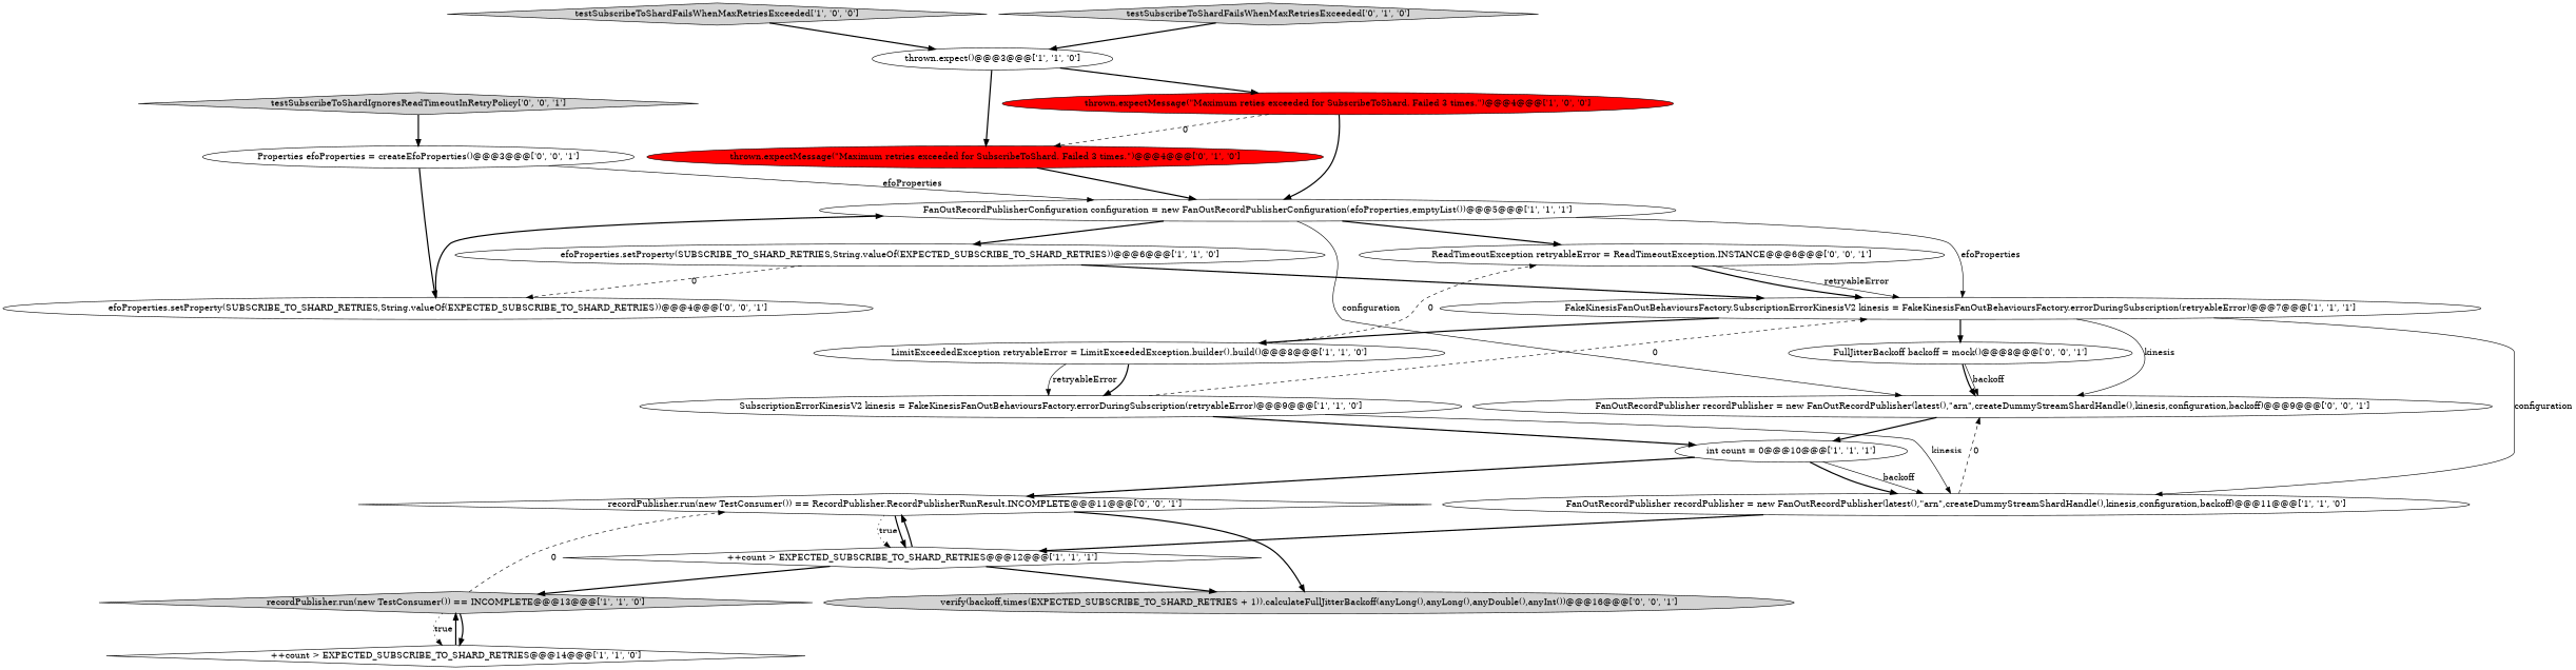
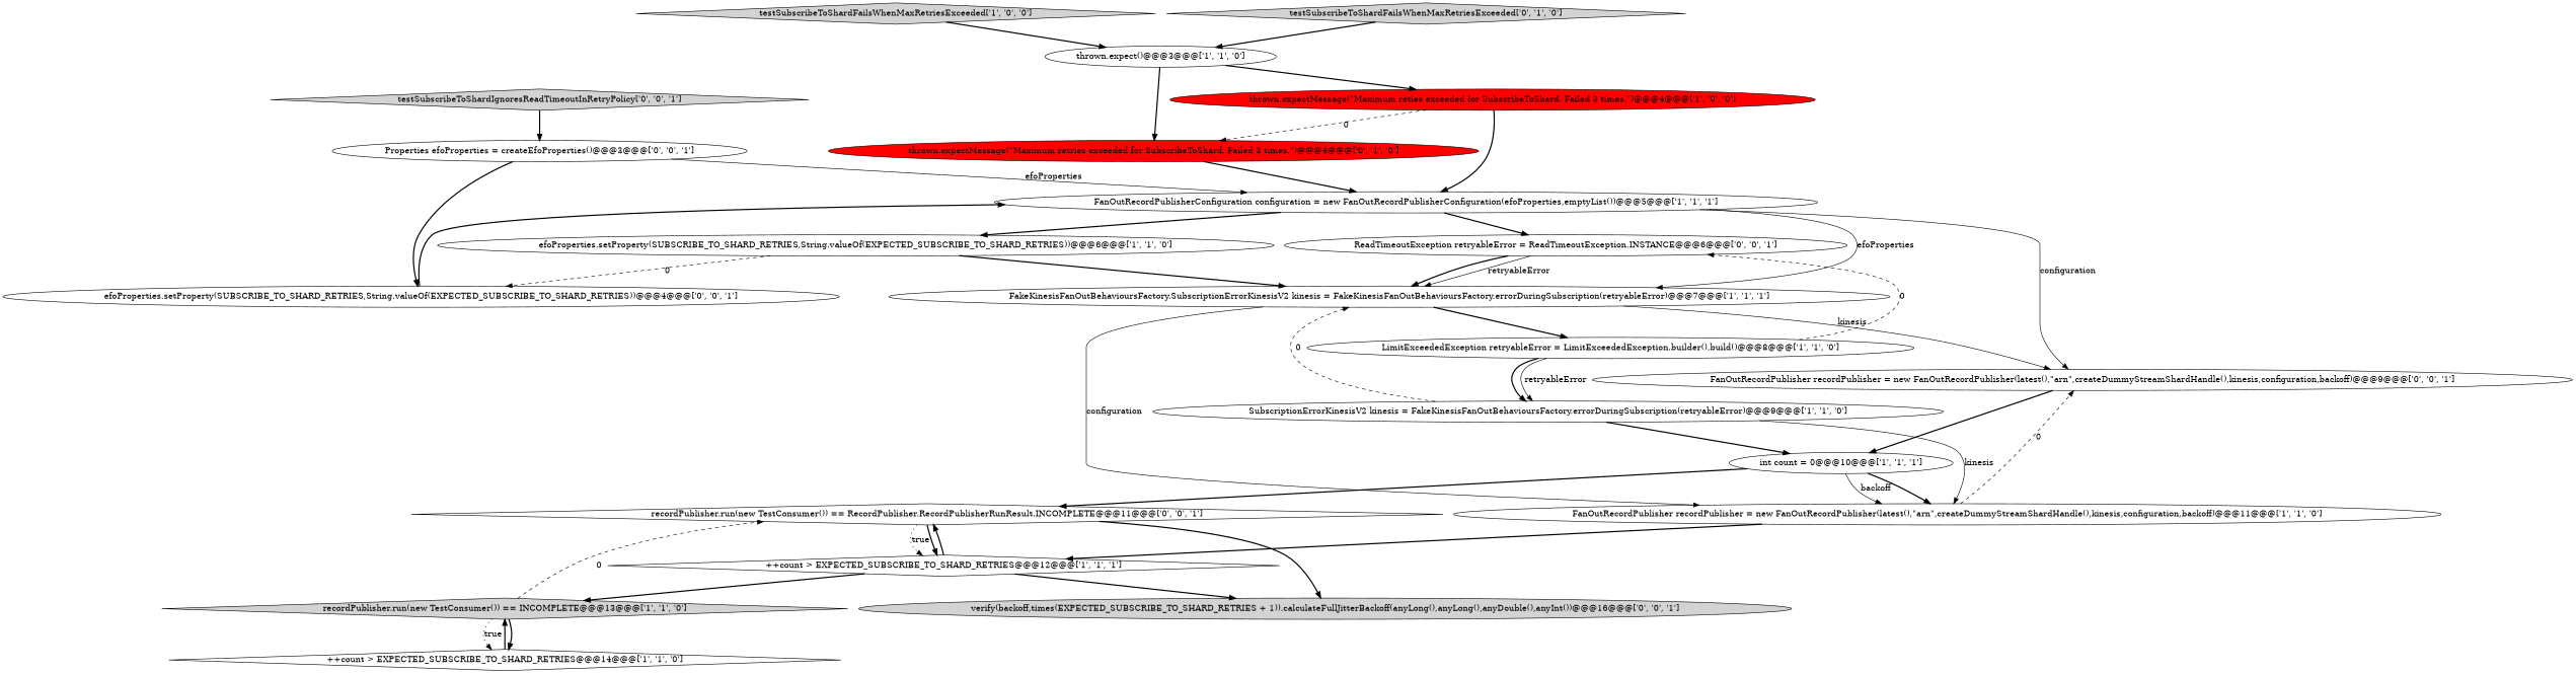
  digraph {
    node [fillcolor=white shape=ellipse style=filled]
    edge [style=bold]
    n1 [label="FanOutRecordPublisherConfiguration configuration = new FanOutRecordPublisherConfiguration(efoProperties,emptyList())@@@5@@@['1', '1', '1']"]
    n2 [label="ReadTimeoutException retryableError = ReadTimeoutException.INSTANCE@@@6@@@['0', '0', '1']"]
    n3 [label="FakeKinesisFanOutBehavioursFactory.SubscriptionErrorKinesisV2 kinesis = FakeKinesisFanOutBehavioursFactory.errorDuringSubscription(retryableError)@@@7@@@['1', '1', '1']"]
    n4 [label="efoProperties.setProperty(SUBSCRIBE_TO_SHARD_RETRIES,String.valueOf(EXPECTED_SUBSCRIBE_TO_SHARD_RETRIES))@@@6@@@['1', '1', '0']"]
    n5 [label="FanOutRecordPublisher recordPublisher = new FanOutRecordPublisher(latest(),\"arn\",createDummyStreamShardHandle(),kinesis,configuration,backoff)@@@9@@@['0', '0', '1']"]
    n6 [label="recordPublisher.run(new TestConsumer()) == RecordPublisher.RecordPublisherRunResult.INCOMPLETE@@@11@@@['0', '0', '1']" shape=diamond]
    n7 [label="++count > EXPECTED_SUBSCRIBE_TO_SHARD_RETRIES@@@12@@@['1', '1', '1']" shape=diamond]
    n8 [fillcolor=lightgray label="verify(backoff,times(EXPECTED_SUBSCRIBE_TO_SHARD_RETRIES + 1)).calculateFullJitterBackoff(anyLong(),anyLong(),anyDouble(),anyInt())@@@16@@@['0', '0', '1']"]
    n9 [fillcolor=lightgray label="testSubscribeToShardIgnoresReadTimeoutInRetryPolicy['0', '0', '1']" shape=diamond]
    n10 [label="Properties efoProperties = createEfoProperties()@@@3@@@['0', '0', '1']"]
    n11 [label="efoProperties.setProperty(SUBSCRIBE_TO_SHARD_RETRIES,String.valueOf(EXPECTED_SUBSCRIBE_TO_SHARD_RETRIES))@@@4@@@['0', '0', '1']"]
    n12 [label="int count = 0@@@10@@@['1', '1', '1']"]
    n13 [label="FanOutRecordPublisher recordPublisher = new FanOutRecordPublisher(latest(),\"arn\",createDummyStreamShardHandle(),kinesis,configuration,backoff)@@@11@@@['1', '1', '0']"]
-   n14 [label="FullJitterBackoff backoff = mock()@@@8@@@['0', '0', '1']"]
    n15 [label="LimitExceededException retryableError = LimitExceededException.builder().build()@@@8@@@['1', '1', '0']"]
    n16 [fillcolor=lightgray label="testSubscribeToShardFailsWhenMaxRetriesExceeded['1', '0', '0']" shape=diamond]
    n17 [label="thrown.expect()@@@3@@@['1', '1', '0']"]
    n18 [label="++count > EXPECTED_SUBSCRIBE_TO_SHARD_RETRIES@@@14@@@['1', '1', '0']" shape=diamond]
    n19 [fillcolor=lightgray label="recordPublisher.run(new TestConsumer()) == INCOMPLETE@@@13@@@['1', '1', '0']" shape=diamond]
    n20 [label="SubscriptionErrorKinesisV2 kinesis = FakeKinesisFanOutBehavioursFactory.errorDuringSubscription(retryableError)@@@9@@@['1', '1', '0']"]
    n21 [fillcolor=red label="thrown.expectMessage(\"Maximum retries exceeded for SubscribeToShard. Failed 3 times.\")@@@4@@@['0', '1', '0']"]
    n22 [fillcolor=red label="thrown.expectMessage(\"Maximum reties exceeded for SubscribeToShard. Failed 3 times.\")@@@4@@@['1', '0', '0']"]
    n23 [fillcolor=lightgray label="testSubscribeToShardFailsWhenMaxRetriesExceeded['0', '1', '0']" shape=diamond]
    n1 -> n2
    n1 -> n3 [label=efoProperties style=solid]
    n1 -> n4
    n1 -> n5 [label=configuration style=solid]
    n2 -> n3 [label=retryableError style=solid]
    n2 -> n3
    n3 -> n5 [label=kinesis style=solid]
    n3 -> n13 [label=configuration style=solid]
-   n3 -> n14
    n3 -> n15
    n4 -> n3
    n4 -> n11 [label=0 style=dashed]
    n5 -> n12
    n6 -> n7 [label=true style=dotted]
    n6 -> n7
    n6 -> n8
    n7 -> n6
    n7 -> n8
    n7 -> n19
    n9 -> n10
    n10 -> n1 [label=efoProperties style=solid]
    n10 -> n11
    n11 -> n1
    n12 -> n6
    n12 -> n13
    n12 -> n13 [label=backoff style=solid]
    n13 -> n5 [label=0 style=dashed]
    n13 -> n7
-   n14 -> n5 [label=backoff style=solid]
-   n14 -> n5
    n15 -> n2 [label=0 style=dashed]
    n15 -> n20
    n15 -> n20 [label=retryableError style=solid]
    n16 -> n17
    n17 -> n21
    n17 -> n22
    n18 -> n19
    n19 -> n6 [label=0 style=dashed]
    n19 -> n18
    n19 -> n18 [label=true style=dotted]
    n20 -> n3 [label=0 style=dashed]
    n20 -> n12
    n20 -> n13 [label=kinesis style=solid]
    n21 -> n1
    n22 -> n1
    n22 -> n21 [label=0 style=dashed]
    n23 -> n17
  }
